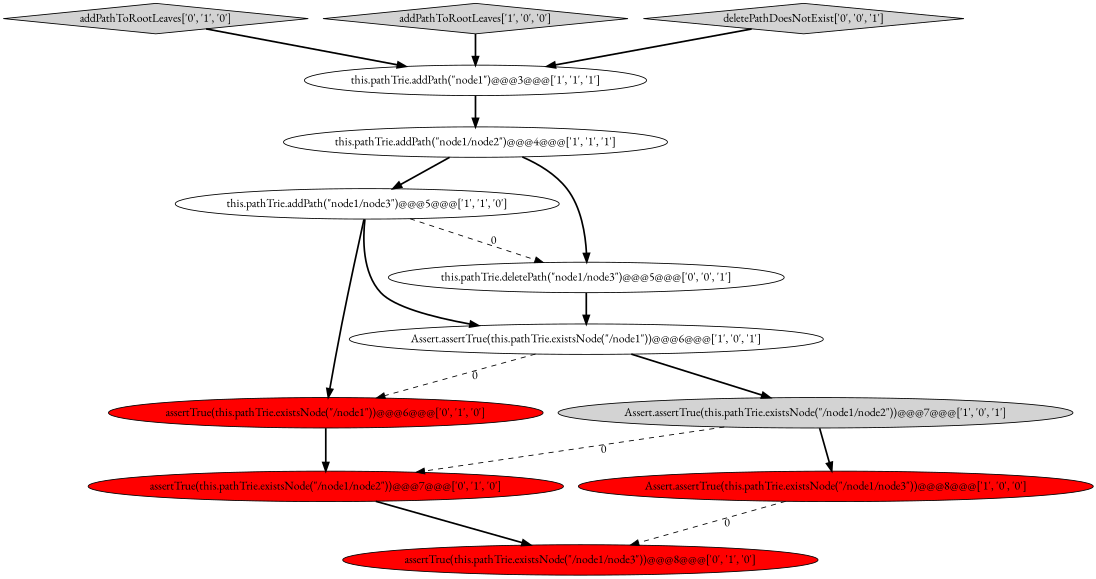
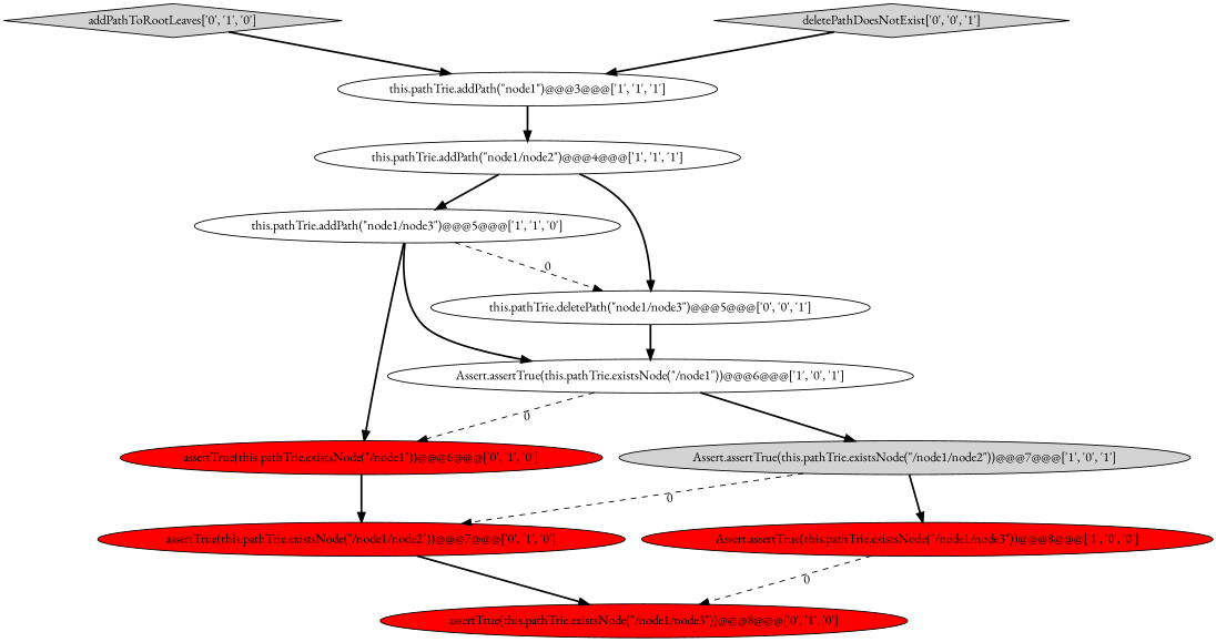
  digraph {
    fontname="EB Garamond"
    node [fillcolor=white shape=ellipse style=filled fontname="EB Garamond"]
    edge [style=bold fontname="EB Garamond"]
    n1 [label="this.pathTrie.addPath(\"node1/node2\")@@@4@@@['1', '1', '1']"]
    n2 [label="this.pathTrie.addPath(\"node1/node3\")@@@5@@@['1', '1', '0']"]
    n3 [label="this.pathTrie.deletePath(\"node1/node3\")@@@5@@@['0', '0', '1']"]
    n4 [label="Assert.assertTrue(this.pathTrie.existsNode(\"/node1\"))@@@6@@@['1', '0', '1']"]
    n5 [fillcolor=red label="assertTrue(this.pathTrie.existsNode(\"/node1\"))@@@6@@@['0', '1', '0']"]
    n6 [fillcolor=lightgray label="Assert.assertTrue(this.pathTrie.existsNode(\"/node1/node2\"))@@@7@@@['1', '0', '1']"]
    n7 [fillcolor=lightgray label="addPathToRootLeaves['0', '1', '0']" shape=diamond]
    n8 [label="this.pathTrie.addPath(\"node1\")@@@3@@@['1', '1', '1']"]
    n9 [fillcolor=red label="assertTrue(this.pathTrie.existsNode(\"/node1/node2\"))@@@7@@@['0', '1', '0']"]
    n10 [fillcolor=red label="assertTrue(this.pathTrie.existsNode(\"/node1/node3\"))@@@8@@@['0', '1', '0']"]
-   n11 [fillcolor=lightgray label="addPathToRootLeaves['1', '0', '0']" shape=diamond]
    n12 [fillcolor=lightgray label="deletePathDoesNotExist['0', '0', '1']" shape=diamond]
    n13 [fillcolor=red label="Assert.assertTrue(this.pathTrie.existsNode(\"/node1/node3\"))@@@8@@@['1', '0', '0']"]
    n1 -> n2
    n1 -> n3
    n2 -> n3 [label=0 style=dashed]
    n2 -> n4
    n2 -> n5
    n3 -> n4
    n4 -> n5 [label=0 style=dashed]
    n4 -> n6
    n5 -> n9
    n6 -> n9 [label=0 style=dashed]
    n6 -> n13
    n7 -> n8
    n8 -> n1
    n9 -> n10
-   n11 -> n8
    n12 -> n8
    n13 -> n10 [label=0 style=dashed]
  }
